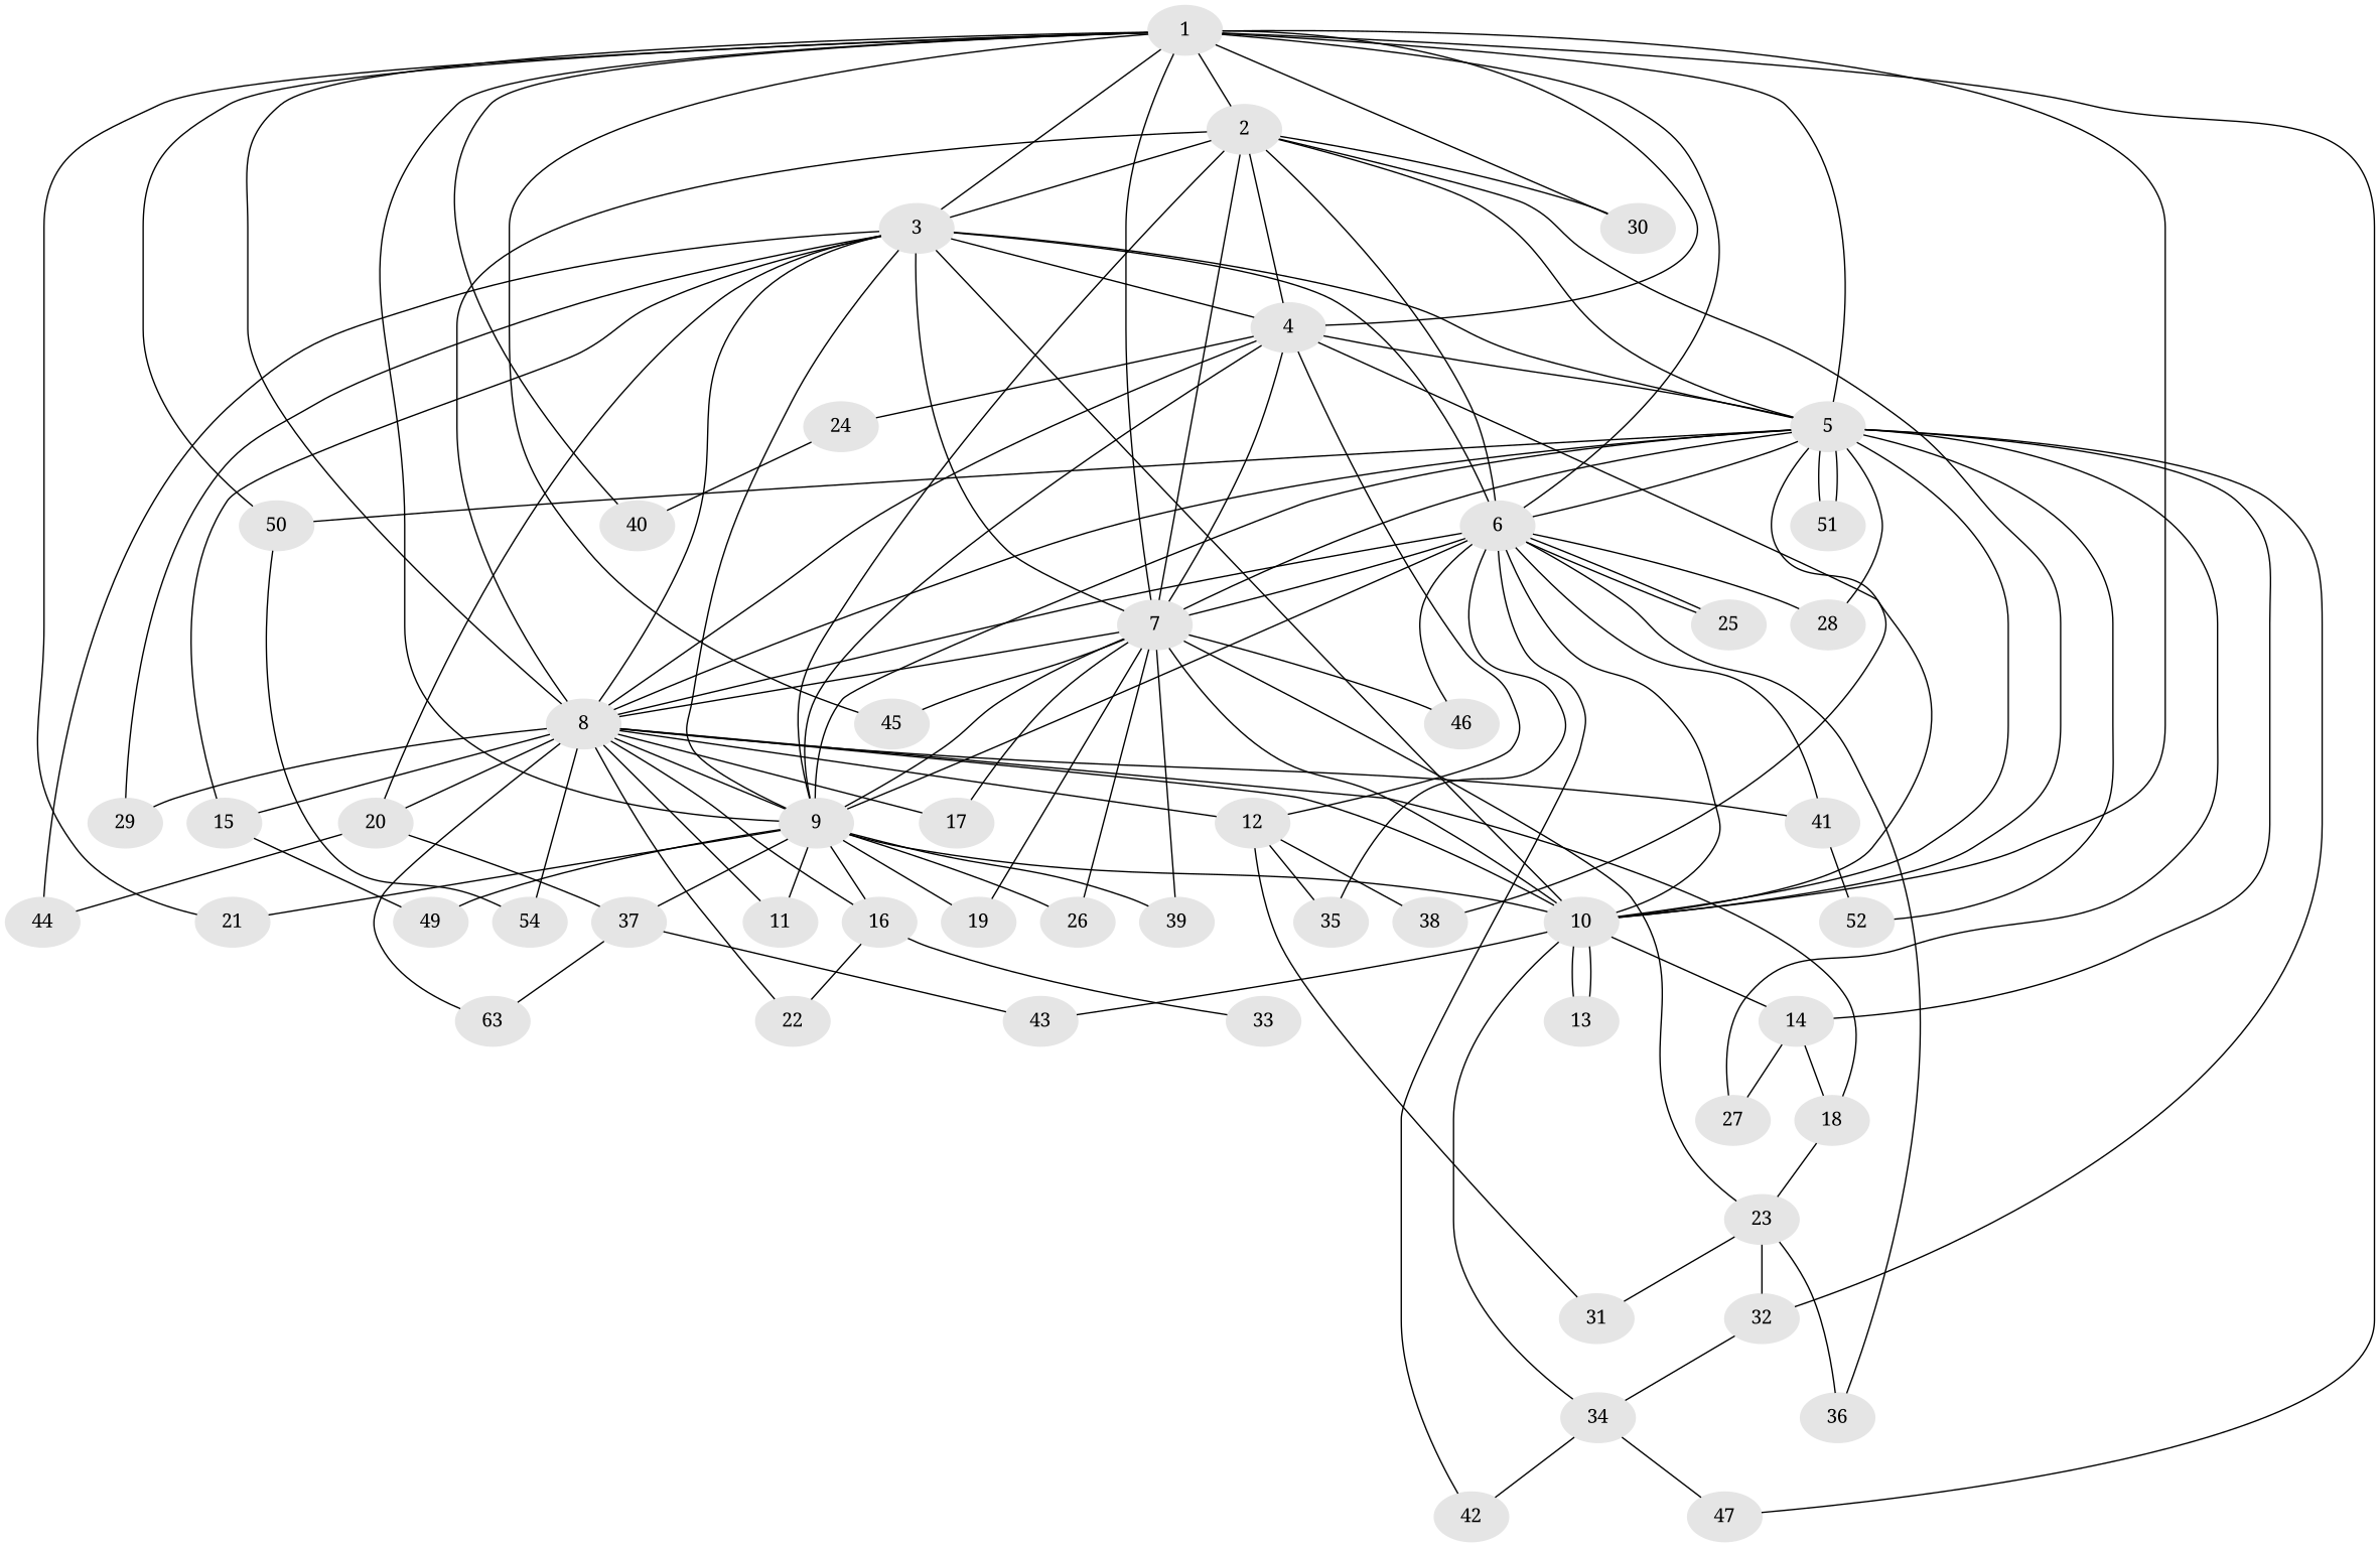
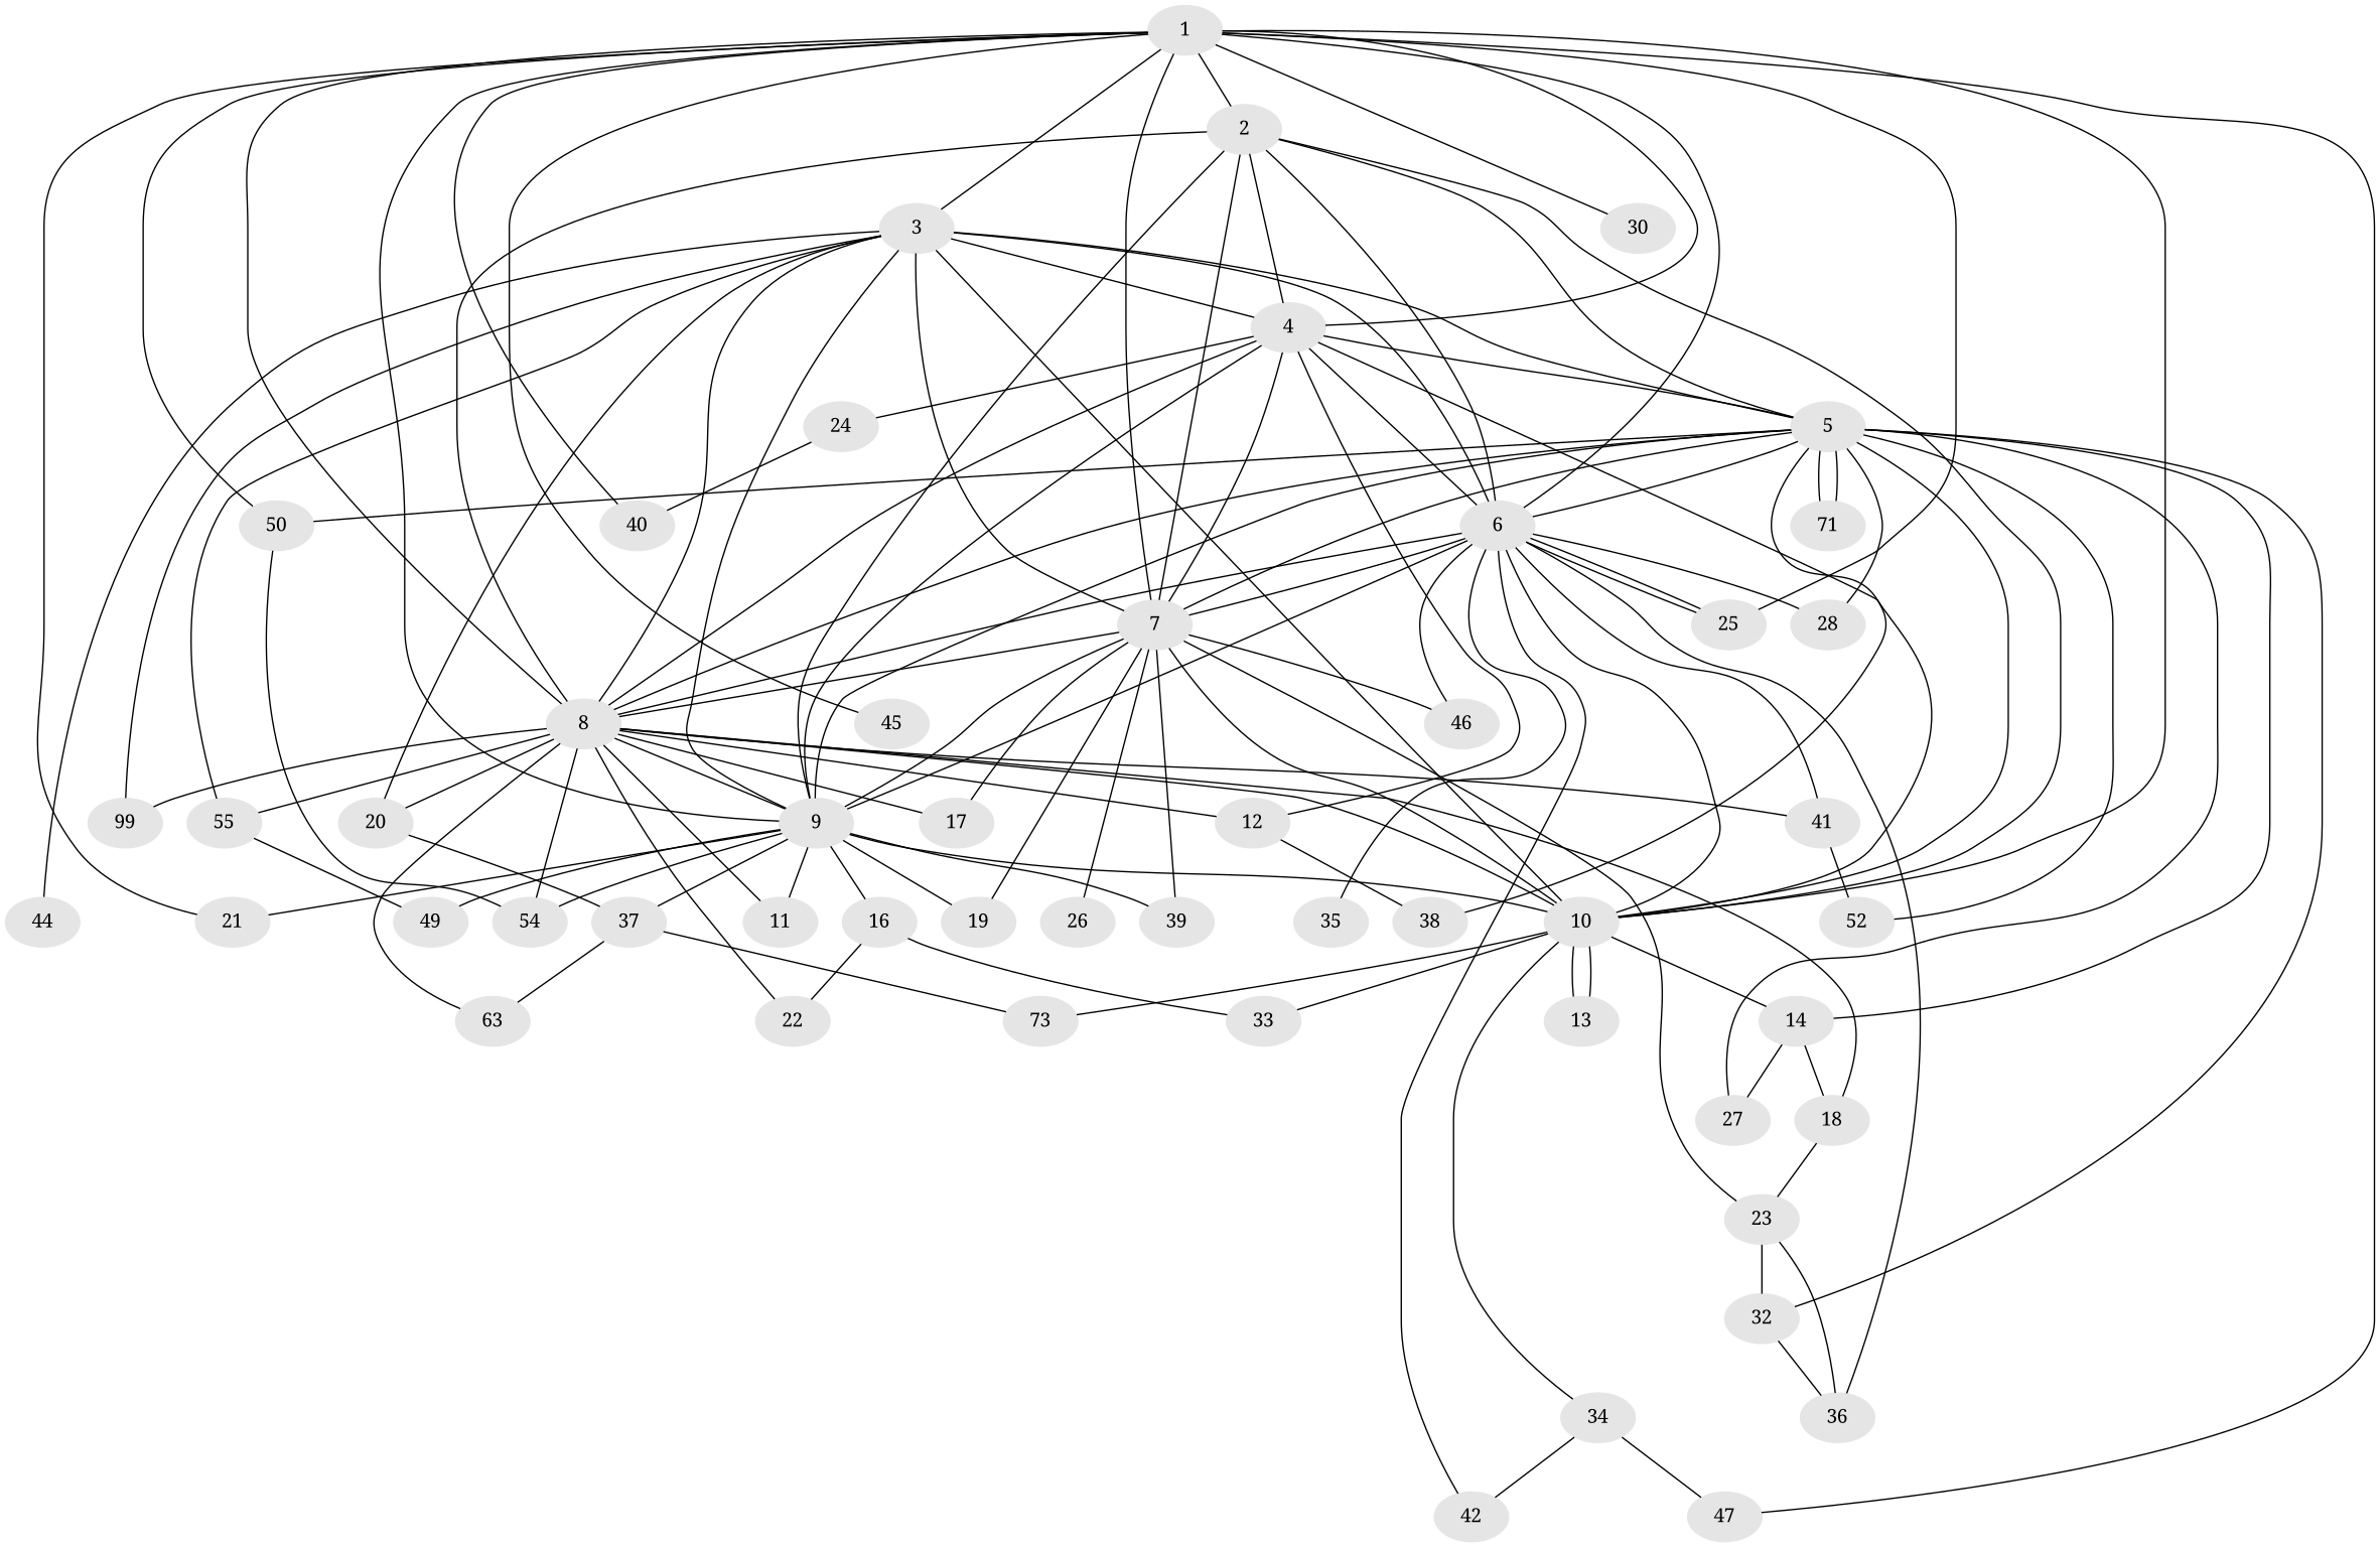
  graph {
    fontname="Noto Serif"
    node [color=gray90 fontname="Noto Serif" style=filled]
    edge [fontname="Noto Serif"]
    1
    2
    3
    4
    5
    6
    7
    8
    9
    10
    21
    30
    40
    45
    47
    50
-   15
+   15 [label=55]
    20
-   29
+   29 [label=99]
    44
    12
    24
    14
    27
    28
    32
    38
-   51
+   51 [label=71]
    52
    25
    35
    36
    41
    42
    46
    17
    19
    23
    26
    39
    11
    16
    18
    22
    n45 [label=63]
    54
    37
    49
    13
    33
    34
-   43
-   31
+   43 [label=73]
    1 -- 2
    1 -- 3
    1 -- 4
-   1 -- 5
+   1 -- 25
    1 -- 6
    1 -- 7
    1 -- 8
    1 -- 9
    1 -- 10
    1 -- 21
    1 -- 30
    1 -- 40
    1 -- 45
    1 -- 47
    1 -- 50
-   2 -- 3
    2 -- 4
    2 -- 5
    2 -- 6
    2 -- 7
    2 -- 8
    2 -- 9
    2 -- 10
-   2 -- 30
    3 -- 4
    3 -- 5
    3 -- 6
    3 -- 7
    3 -- 8
    3 -- 9
    3 -- 10
    3 -- 15
    3 -- 20
    3 -- 29
    3 -- 44
    4 -- 5
+   4 -- 6
    4 -- 7
    4 -- 8
    4 -- 9
    4 -- 10
    4 -- 12
    4 -- 24
    5 -- 6
    5 -- 7
    5 -- 8
    5 -- 9
    5 -- 10
    5 -- 50
    5 -- 14
    5 -- 27
    5 -- 28
    5 -- 32
    5 -- 38
    5 -- 51
    5 -- 51
    5 -- 52
    6 -- 7
    6 -- 8
    6 -- 9
    6 -- 10
    6 -- 28
    6 -- 25
    6 -- 25
    6 -- 35
    6 -- 36
    6 -- 41
    6 -- 42
    6 -- 46
    7 -- 8
    7 -- 9
    7 -- 10
-   7 -- 45
    7 -- 46
    7 -- 17
    7 -- 19
    7 -- 23
    7 -- 26
    7 -- 39
    8 -- 9
    8 -- 10
    8 -- 15
    8 -- 20
    8 -- 29
    8 -- 12
    8 -- 41
    8 -- 17
    8 -- 11
-   8 -- 16
    8 -- 18
    8 -- 22
    8 -- n45
    8 -- 54
    9 -- 10
    9 -- 21
    9 -- 19
-   9 -- 26
+   9 -- 54
    9 -- 39
    9 -- 11
    9 -- 16
    9 -- 37
    9 -- 49
    10 -- 14
    10 -- 13
    10 -- 13
+   10 -- 33
    10 -- 34
    10 -- 43
    50 -- 54
    15 -- 49
-   20 -- 44
    20 -- 37
    12 -- 38
-   12 -- 35
-   12 -- 31
    24 -- 40
    14 -- 27
    14 -- 18
-   32 -- 34
+   32 -- 36
    41 -- 52
    23 -- 32
    23 -- 36
-   23 -- 31
    16 -- 22
    16 -- 33
    18 -- 23
    37 -- n45
    37 -- 43
    34 -- 47
    34 -- 42
  }
